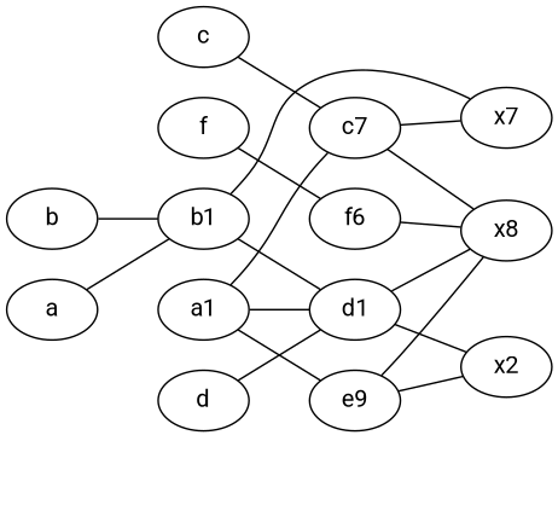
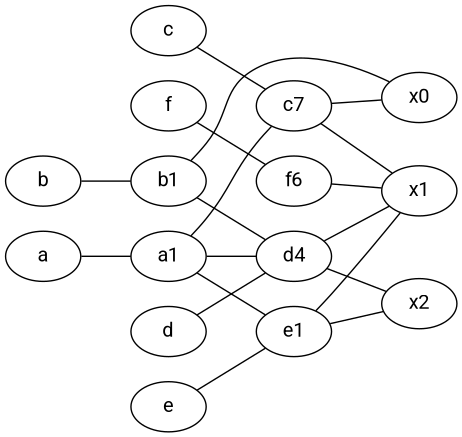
  graph {
    fontname=Roboto
    rankdir=LR
    node [fontname=Roboto labelfontsize=50]
    edge [fontname=Roboto]
    n1 [label=f6]
-   x1 [label=x8]
-   d1
+   x1
+   d1 [label=d4]
    x2
-   e1 [label=e9]
+   e
+   e1
    n7 [label=c7]
-   x0 [label=x7]
+   x0
    b
    b1
    d
    f
    a1
    c
    a
    n1 -- x1
    d1 -- x1
    d1 -- x2
+   e -- e1
    e1 -- x1
    e1 -- x2
    n7 -- x1
    n7 -- x0
    b -- b1
    b1 -- d1
    b1 -- x0
    d -- d1
    f -- n1
    a1 -- d1
    a1 -- e1
    a1 -- n7
    c -- n7
-   a -- b1
+   a -- a1
  }
